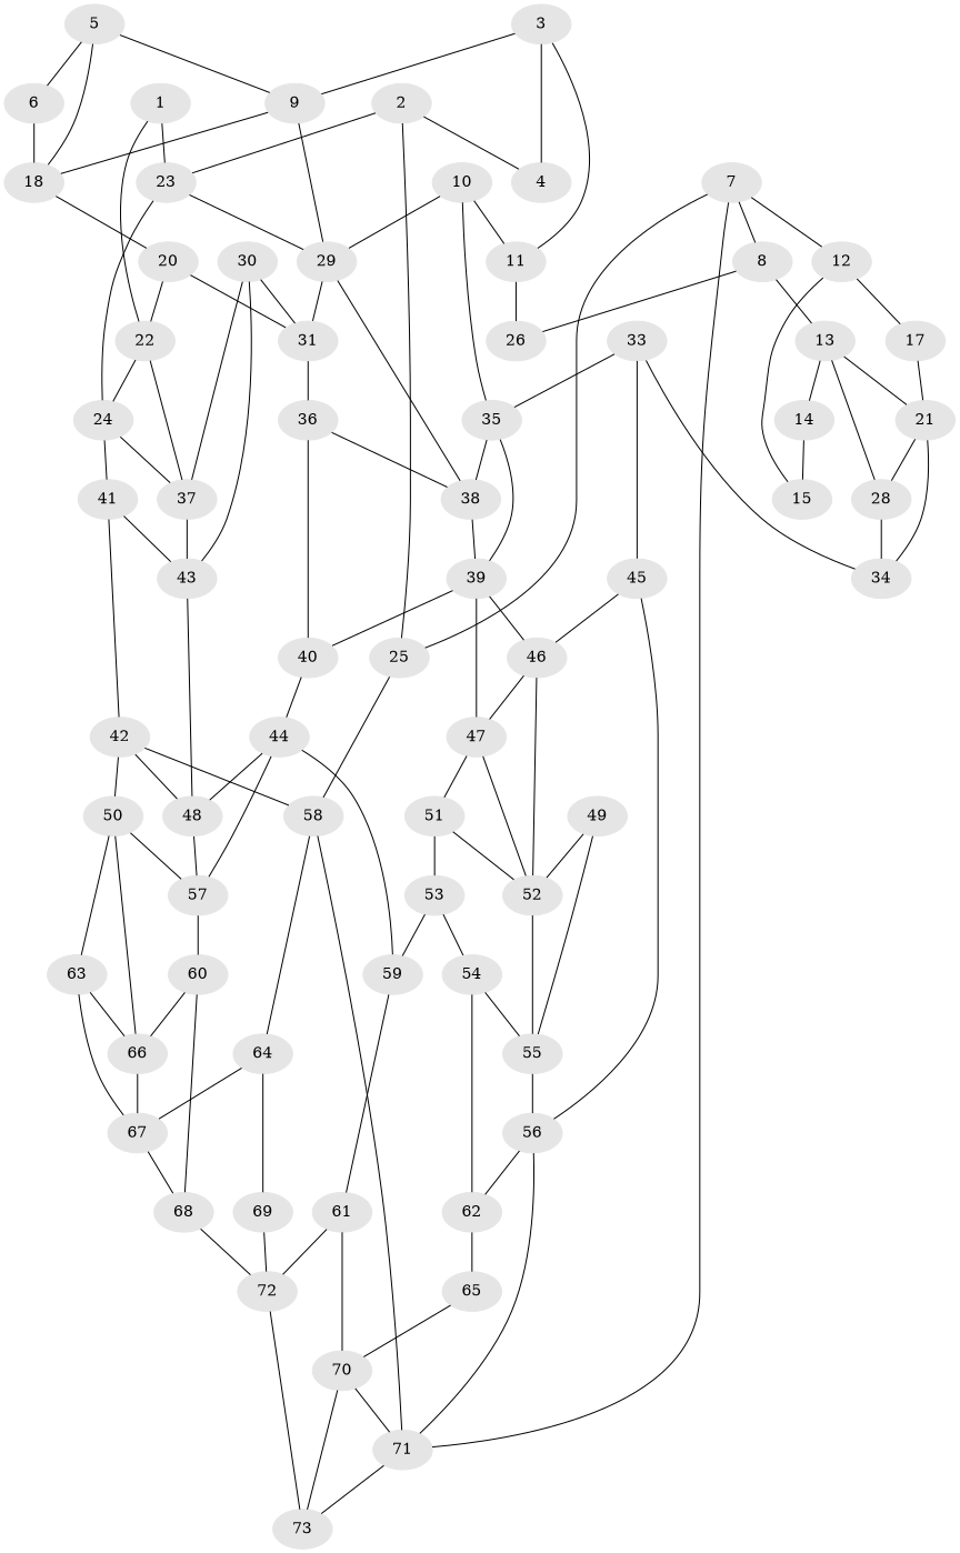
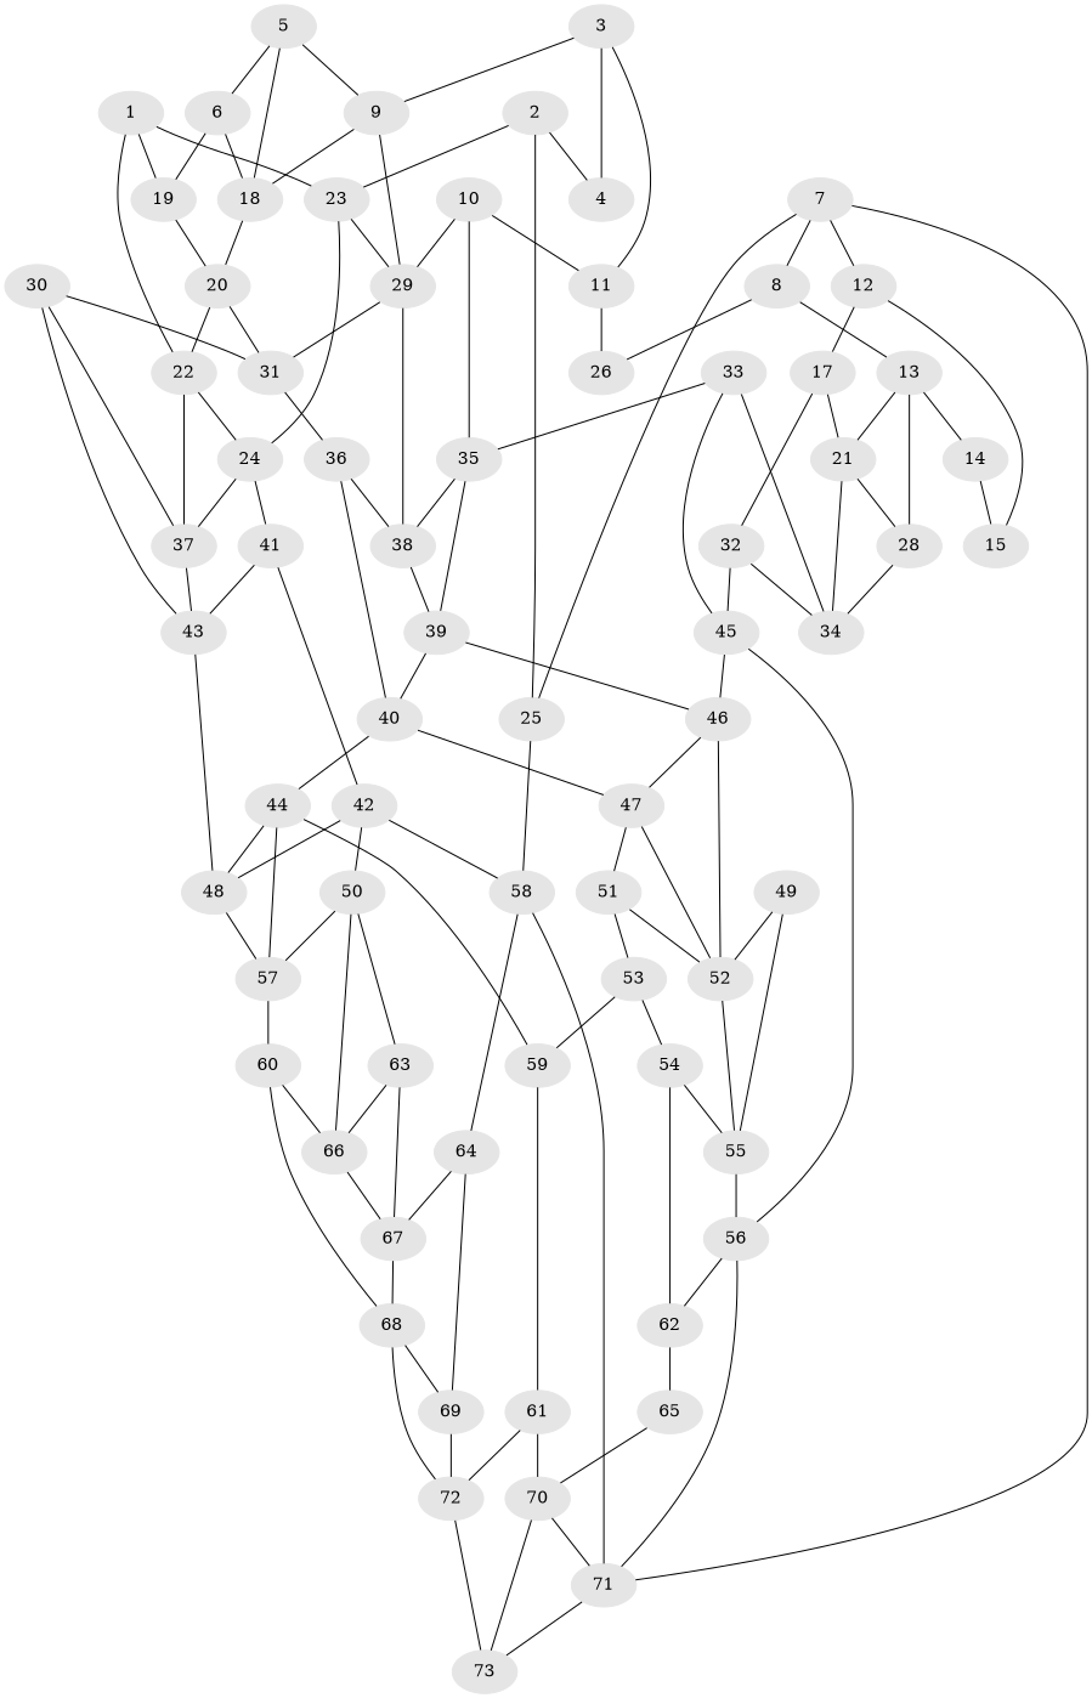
  graph {
    node [color=gray90 style=filled]
    edge [weight=1.0]
    1
+   19
    22
    23
    20
    24
    37
    29
    2
    4
    25
    58
    3
    9
    11
    18
    26
    5
    6
    7
    8
    12
    71
    13
    15
    17
    73
    14
    21
    28
    31
    38
    10
    35
    39
+   32
    34
    45
    36
    41
    43
    42
    64
    33
    30
    48
    40
    46
    56
    44
    47
    52
    57
    59
    51
    50
    63
    66
    60
    61
    62
    49
    55
    53
    67
    54
    65
    68
    69
    70
    72
+   1 -- 19
    1 -- 22
    1 -- 23
+   19 -- 20
    22 -- 24
    22 -- 37
    23 -- 24
    23 -- 29
    20 -- 22
    20 -- 31
    24 -- 37
    24 -- 41
    37 -- 43
    29 -- 31
    29 -- 38
    2 -- 23
    2 -- 4
    2 -- 25
    25 -- 58 [weight=2.0]
    58 -- 71
    58 -- 64
    3 -- 4
    3 -- 9
    3 -- 11
    9 -- 29
    9 -- 18
    11 -- 26 [weight=2.0]
    18 -- 20
    5 -- 9
    5 -- 18
    5 -- 6
+   6 -- 19 [weight=2.0]
    6 -- 18
    7 -- 25
    7 -- 8
    7 -- 12
    7 -- 71
    8 -- 26
    8 -- 13
    12 -- 15
    12 -- 17
    71 -- 73
    13 -- 14
    13 -- 21
    13 -- 28
    17 -- 21
+   17 -- 32
    14 -- 15 [weight=2.0]
    21 -- 28
    21 -- 34
    28 -- 34
    31 -- 36
    38 -- 39
    10 -- 29
    10 -- 11
    10 -- 35
    35 -- 38
    35 -- 39
    39 -- 40
    39 -- 46
+   32 -- 34
+   32 -- 45
    45 -- 46
    45 -- 56
    36 -- 38
    36 -- 40
    41 -- 43
    41 -- 42
    43 -- 48
    42 -- 58
    42 -- 48
    42 -- 50
    64 -- 67
    64 -- 69
    33 -- 35
    33 -- 34
    33 -- 45
    30 -- 37
    30 -- 31
    30 -- 43
    48 -- 57
    40 -- 44
-   39 -- 47
+   40 -- 47
    46 -- 47
    46 -- 52
    56 -- 71
    56 -- 62
    44 -- 48
    44 -- 57
    44 -- 59
    47 -- 52
    47 -- 51
    52 -- 55
    57 -- 60
    59 -- 61
    51 -- 52
    51 -- 53
    50 -- 57
    50 -- 63
    50 -- 66
    63 -- 66
    63 -- 67
    66 -- 67
    60 -- 66
    60 -- 68
    61 -- 70
    61 -- 72
    62 -- 65 [weight=2.0]
    49 -- 52
    49 -- 55
    55 -- 56
    53 -- 59 [weight=2.0]
    53 -- 54
    67 -- 68
    54 -- 62
    54 -- 55
    65 -- 70
+   68 -- 69
    68 -- 72
    69 -- 72 [weight=2.0]
    70 -- 71
    70 -- 73
    72 -- 73 [weight=2.0]
  }
